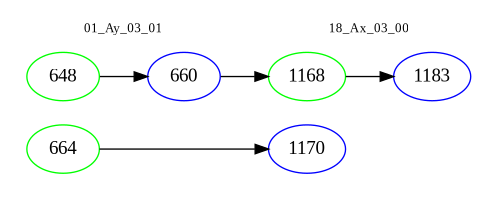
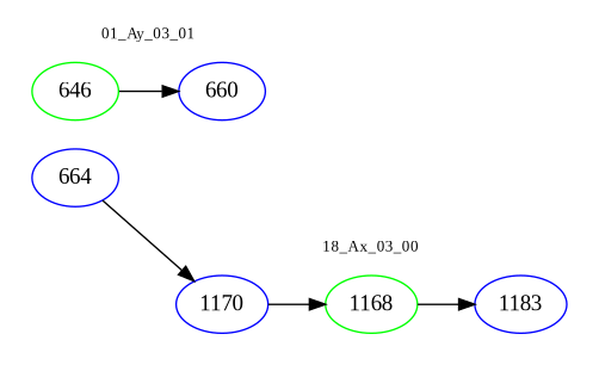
  digraph {
    fontname="Liberation Serif"
    rankdir=LR
    node [color=blue fontname="Liberation Serif"]
    edge [color=black fontname="Liberation Serif"]
    n1 [label=1170]
    n2 [color=green label=1168]
    n3 [label=1183]
-   n4 [color=green label=664]
-   n5 [color=green label=648]
+   n4 [label=664]
+   n5 [color=green label=646]
    n6 [label=660]
    subgraph cluster_1 {
      color=white
      fontsize=10
      label="18_Ax_03_00"
      n1
      n2
      n3
    }
    subgraph cluster_2 {
      color=white
      fontsize=10
      label="01_Ay_03_01"
      n4
      n5
      n6
    }
-   n6 -> n2
+   n1 -> n2
    n2 -> n3
    n4 -> n1
    n5 -> n6
  }
